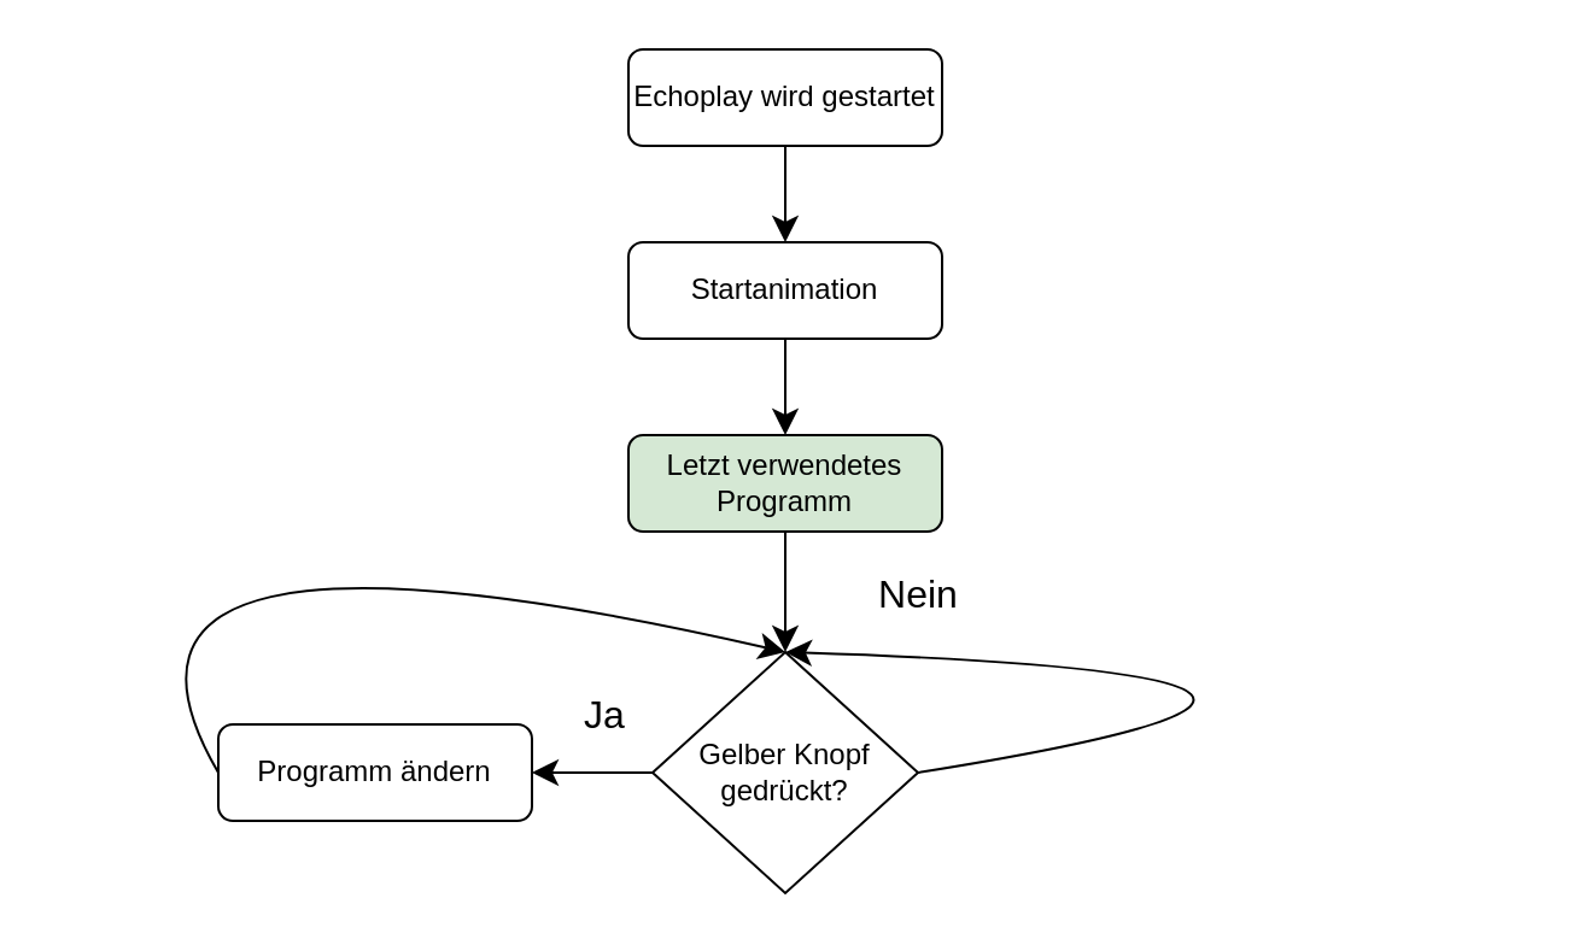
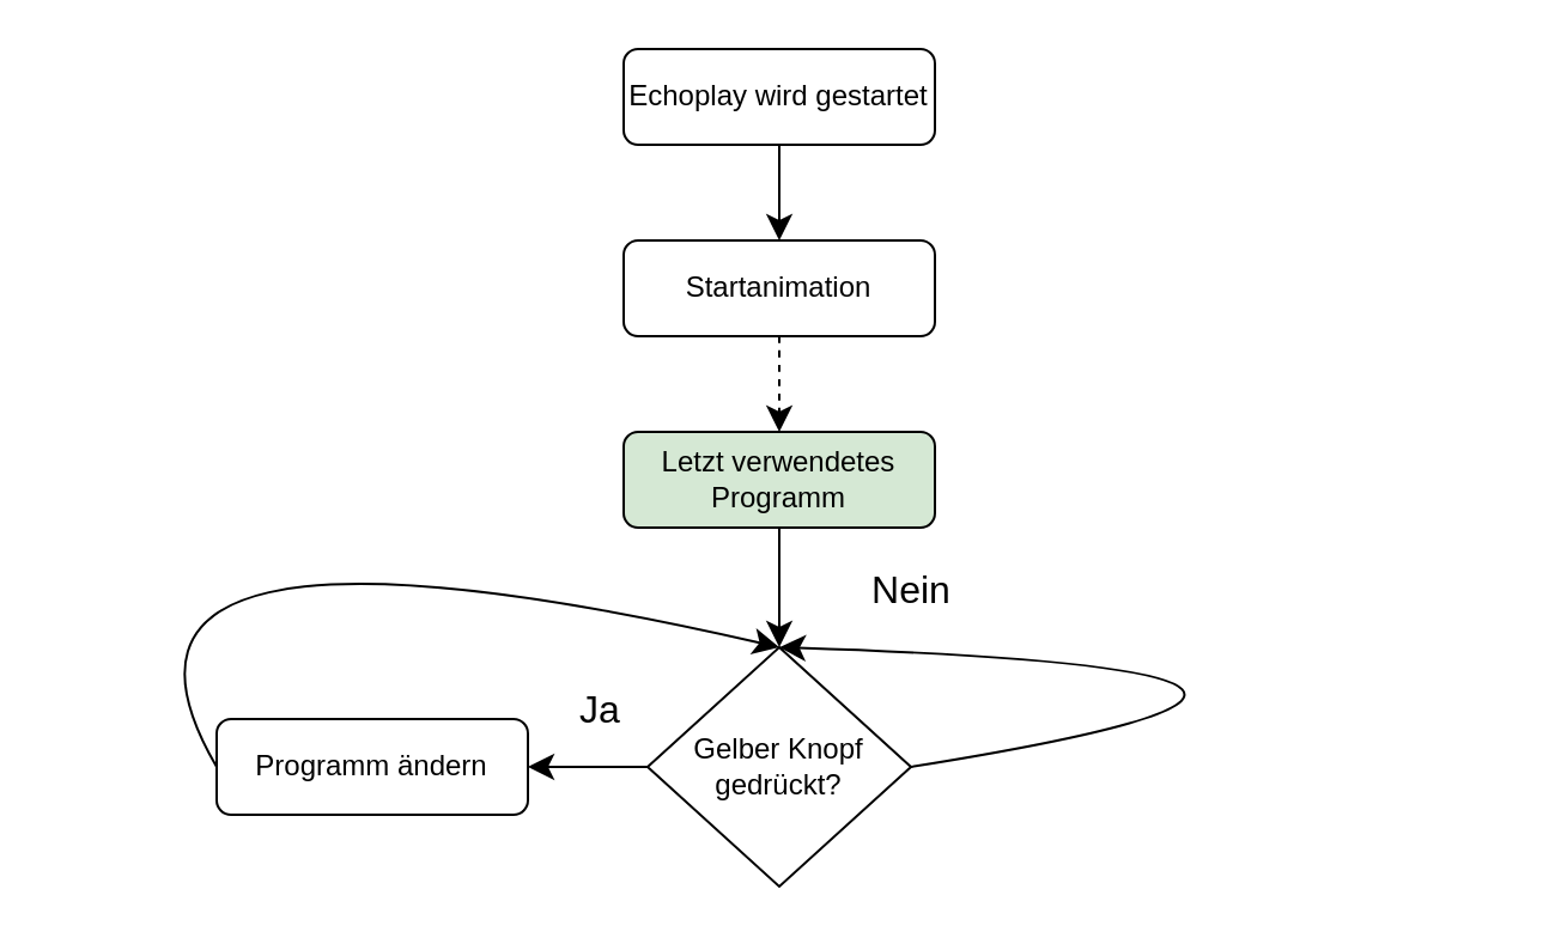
  <mxCell id="0" />
  <mxCell id="1" parent="0" />
  <mxCell id="2" style="edgeStyle=none;curved=1;rounded=0;orthogonalLoop=1;jettySize=auto;html=1;exitX=0.5;exitY=1;exitDx=0;exitDy=0;entryX=0.5;entryY=0;entryDx=0;entryDy=0;fontSize=12;startSize=8;endSize=8;" parent="1" source="3" target="5" edge="1"><mxGeometry relative="1" as="geometry" /></mxCell>
  <mxCell id="3" value="Echoplay wird gestartet" style="rounded=1;whiteSpace=wrap;html=1;" parent="1" vertex="1"><mxGeometry x="260" y="20" width="130" height="40" as="geometry" /></mxCell>
- <mxCell id="4" style="edgeStyle=none;curved=1;rounded=0;orthogonalLoop=1;jettySize=auto;html=1;exitX=0.5;exitY=1;exitDx=0;exitDy=0;entryX=0.5;entryY=0;entryDx=0;entryDy=0;fontSize=12;startSize=8;endSize=8;" parent="1" source="5" target="7" edge="1"><mxGeometry relative="1" as="geometry" /></mxCell>
+ <mxCell id="4" style="edgeStyle=none;curved=1;rounded=0;orthogonalLoop=1;jettySize=auto;html=1;exitX=0.5;exitY=1;exitDx=0;exitDy=0;entryX=0.5;entryY=0;entryDx=0;entryDy=0;fontSize=12;startSize=8;endSize=8;dashed=1;" parent="1" source="5" target="7" edge="1"><mxGeometry relative="1" as="geometry" /></mxCell>
  <mxCell id="5" value="Startanimation" style="rounded=1;whiteSpace=wrap;html=1;" parent="1" vertex="1"><mxGeometry x="260" y="100" width="130" height="40" as="geometry" /></mxCell>
  <mxCell id="6" style="edgeStyle=none;curved=1;rounded=0;orthogonalLoop=1;jettySize=auto;html=1;exitX=0.5;exitY=1;exitDx=0;exitDy=0;entryX=0.5;entryY=0;entryDx=0;entryDy=0;fontSize=12;startSize=8;endSize=8;" parent="1" source="7" target="9" edge="1"><mxGeometry relative="1" as="geometry" /></mxCell>
  <mxCell id="7" value="Letzt verwendetes Programm" style="rounded=1;whiteSpace=wrap;html=1;fillColor=#d5e8d4;" parent="1" vertex="1"><mxGeometry x="260" y="180" width="130" height="40" as="geometry" /></mxCell>
  <mxCell id="8" style="edgeStyle=none;curved=1;rounded=0;orthogonalLoop=1;jettySize=auto;html=1;exitX=0;exitY=0.5;exitDx=0;exitDy=0;entryX=1;entryY=0.5;entryDx=0;entryDy=0;fontSize=12;startSize=8;endSize=8;" parent="1" source="9" target="13" edge="1"><mxGeometry relative="1" as="geometry" /></mxCell>
  <mxCell id="9" value="Gelber Knopf gedrückt?" style="rhombus;whiteSpace=wrap;html=1;" parent="1" vertex="1"><mxGeometry x="270" y="270" width="110" height="100" as="geometry" /></mxCell>
  <mxCell id="10" value="&lt;div&gt;Ja&lt;/div&gt;" style="text;html=1;align=center;verticalAlign=middle;resizable=0;points=[];autosize=1;strokeColor=none;fillColor=none;fontSize=16;" parent="1" vertex="1"><mxGeometry x="230" y="281" width="40" height="30" as="geometry" /></mxCell>
  <mxCell id="11" value="Nein" style="text;html=1;align=center;verticalAlign=middle;resizable=0;points=[];autosize=1;strokeColor=none;fillColor=none;fontSize=16;" parent="1" vertex="1"><mxGeometry x="350" y="231" width="60" height="30" as="geometry" /></mxCell>
  <mxCell id="12" style="edgeStyle=none;curved=1;rounded=0;orthogonalLoop=1;jettySize=auto;html=1;exitX=0;exitY=0.5;exitDx=0;exitDy=0;entryX=0.5;entryY=0;entryDx=0;entryDy=0;fontSize=12;startSize=8;endSize=8;" edge="1" parent="1" source="13" target="9"><mxGeometry relative="1" as="geometry"><Array as="points"><mxPoint x="20" y="200" /></Array></mxGeometry></mxCell>
  <mxCell id="13" value="Programm ändern" style="rounded=1;whiteSpace=wrap;html=1;" parent="1" vertex="1"><mxGeometry x="90" y="300" width="130" height="40" as="geometry" /></mxCell>
  <mxCell id="14" style="edgeStyle=none;curved=1;rounded=0;orthogonalLoop=1;jettySize=auto;html=1;exitX=1;exitY=0.5;exitDx=0;exitDy=0;entryX=0.5;entryY=0;entryDx=0;entryDy=0;fontSize=12;startSize=8;endSize=8;" edge="1" parent="1" source="9" target="9"><mxGeometry relative="1" as="geometry"><Array as="points"><mxPoint x="630" y="280" /></Array></mxGeometry></mxCell>
